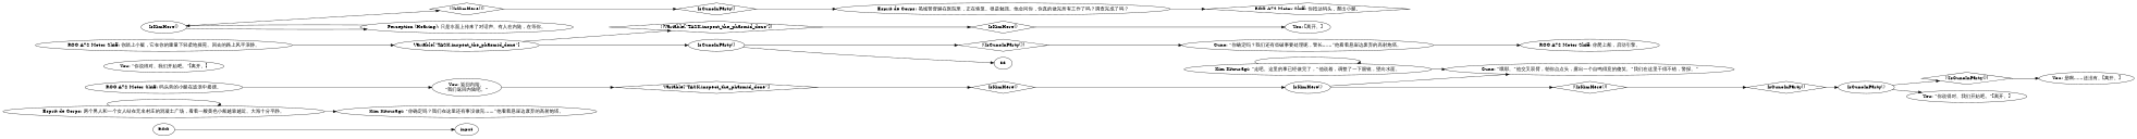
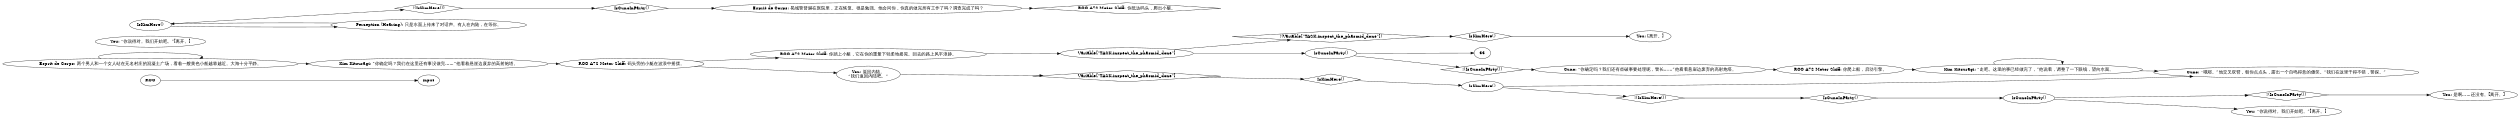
  digraph {
    rankdir=LR
    n1 [label=ROO]
    n2 [label=input]
    n3 [label="Kim Kitsuragi: “你确定吗？我们在这里还有事没做完……”他看着悬崖边废弃的高射炮塔。"]
    n4 [label="ROO A72 Motor Skiff: 码头旁的小艇在波浪中摇摆。"]
    n5 [label="You: “你说得对。我们开始吧。”[离开。]"]
    n6 [label="ROO A72 Motor Skiff: 你爬上船，启动引擎。"]
    n7 [label="Kim Kitsuragi: “走吧。这里的事已经做完了，”他说着，调整了一下眼镜，望向水面。"]
    n8 [label="Cuno: “哦耶。”他交叉双臂，朝你点点头，露出一个自鸣得意的傻笑。“我们在这里干得不错，警探。”"]
    n9 [label="Cuno: “你确定吗？我们还有些破事要处理呢，警长……”他看着悬崖边废弃的高射炮塔。"]
    n10 [label="IsCunoInParty()"]
    n11 [label="!(IsCunoInParty())" shape=diamond]
    n12 [label="You: “你说得对。我们开始吧。”[离开。]"]
    n13 [label="You: 是啊……还没有。[离开。]"]
    n14 [label="IsCunoInParty()" shape=diamond]
    n15 [label="You: 返回内陆。\n“我们返回内陆吧。”"]
    n16 [label="ROO A72 Motor Skiff: 你踏上小艇，它在你的重量下轻柔地摇晃。回去的路上风平浪静。"]
    n17 [label="Variable[\"TASK.inspect_the_phasmid_done\"]" shape=diamond]
    n18 [label="Variable[\"TASK.inspect_the_phasmid_done\"]"]
    n19 [label="You: [离开。]"]
    n20 [label="IsKimHere()" shape=diamond]
    n21 [label="!(Variable[\"TASK.inspect_the_phasmid_done\"])" shape=diamond]
    n22 [label="IsCunoInParty()"]
    n23 [label="IsKimHere()"]
    n24 [label="!(IsKimHere())" shape=diamond]
    n25 [label="IsKimHere()" shape=diamond]
    n26 [label="Esprit de Corps: 曷城警督躺在医院里，正在恢复。很是勉强。他会问你，你真的做完所有工作了吗？调查完成了吗？"]
    n27 [label="ROO A72 Motor Skiff: 你抵达码头，爬出小艇。" shape=diamond]
    n28 [label="Esprit de Corps: 两个男人和一个女人站在无名村庄的混凝土广场，看着一艘黄色小船越靠越近。大海十分平静。"]
    n29 [label="IsKimHere()"]
    n30 [label="!(IsKimHere())" shape=diamond]
    n31 [label="Perception (Hearing): 只是水面上传来了对话声。有人在内陆，在等你。"]
    n32 [label="IsCunoInParty()" shape=diamond]
    n33 [label="!(IsCunoInParty())" shape=diamond]
    33
    n1 -> n2
+   n3 -> n4
    n4 -> n15
+   n4 -> n16
+   n6 -> n7
    n7 -> n7
    n7 -> n8
    n9 -> n6
    n10 -> n11
    n10 -> n12
    n11 -> n13
    n14 -> n10
    n15 -> n17
    n16 -> n18
    n17 -> n20
    n18 -> n21
    n18 -> n22
    n20 -> n23
    n21 -> n25
    n22 -> n33
    n22 -> 33
    n23 -> n8
    n23 -> n24
    n24 -> n14
    n25 -> n19
    n26 -> n27
    n28 -> n3
    n28 -> n28
    n29 -> n30
    n29 -> n31
    n30 -> n32
    n31 -> n29
    n32 -> n26
    n33 -> n9
  }
